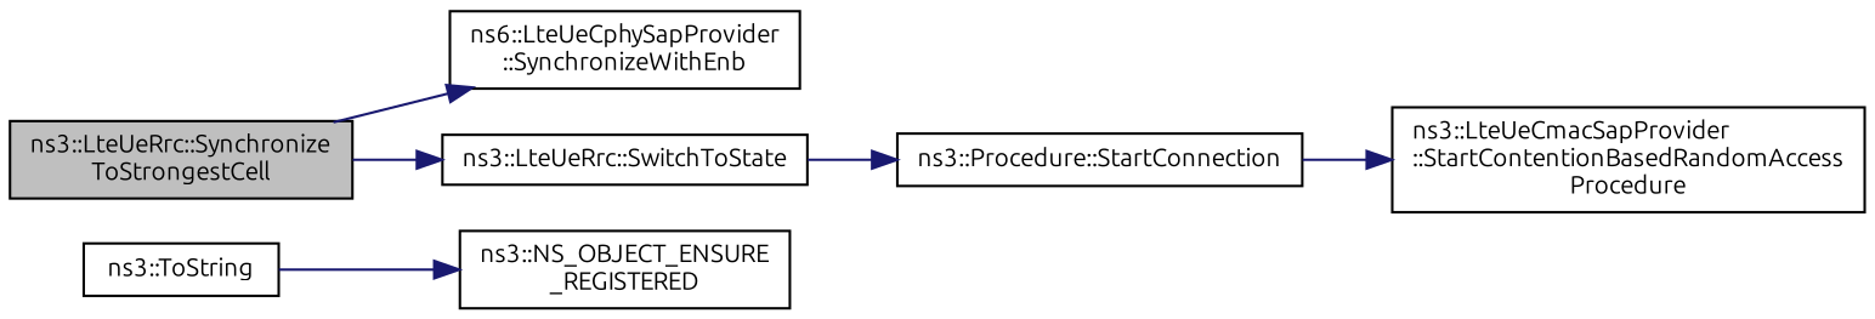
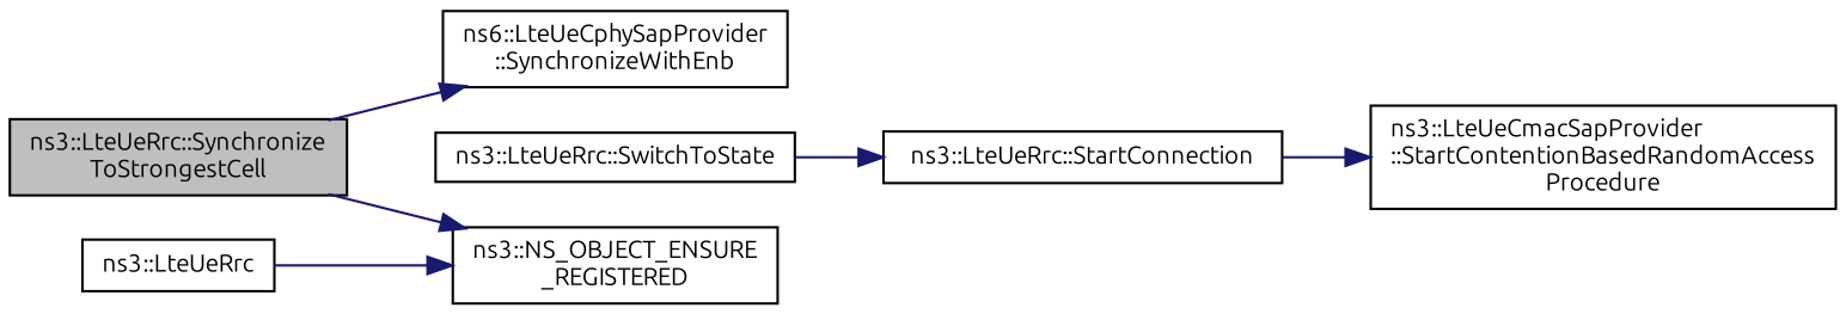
  digraph {
    fontname=Ubuntu
    rankdir=LR
    node [color=black fillcolor=white fontname=Ubuntu fontsize=10 shape=record style=filled]
    edge [color=midnightblue fontname=Ubuntu fontsize=10 labelfontname=Helvetica labelfontsize=10 style=solid]
    n1 [fillcolor=grey75 fontcolor=black height=0.2 label="ns3::LteUeRrc::Synchronize\lToStrongestCell" width=0.4]
    n2 [height=0.2 label="ns6::LteUeCphySapProvider\l::SynchronizeWithEnb" width=0.4]
    n3 [height=0.2 label="ns3::LteUeRrc::SwitchToState" width=0.4]
-   n4 [height=0.2 label="ns3::Procedure::StartConnection" width=0.4]
-   n5 [height=0.2 label="ns3::ToString" width=0.4]
+   n4 [height=0.2 label="ns3::LteUeRrc::StartConnection" width=0.4]
+   n5 [height=0.2 label="ns3::LteUeRrc" width=0.4]
    n6 [height=0.2 label="ns3::NS_OBJECT_ENSURE\l_REGISTERED" width=0.4]
    n7 [height=0.2 label="ns3::LteUeCmacSapProvider\l::StartContentionBasedRandomAccess\lProcedure" width=0.4]
    n1 -> n2
-   n1 -> n3
+   n1 -> n6
    n3 -> n4
    n4 -> n7
    n5 -> n6
  }
